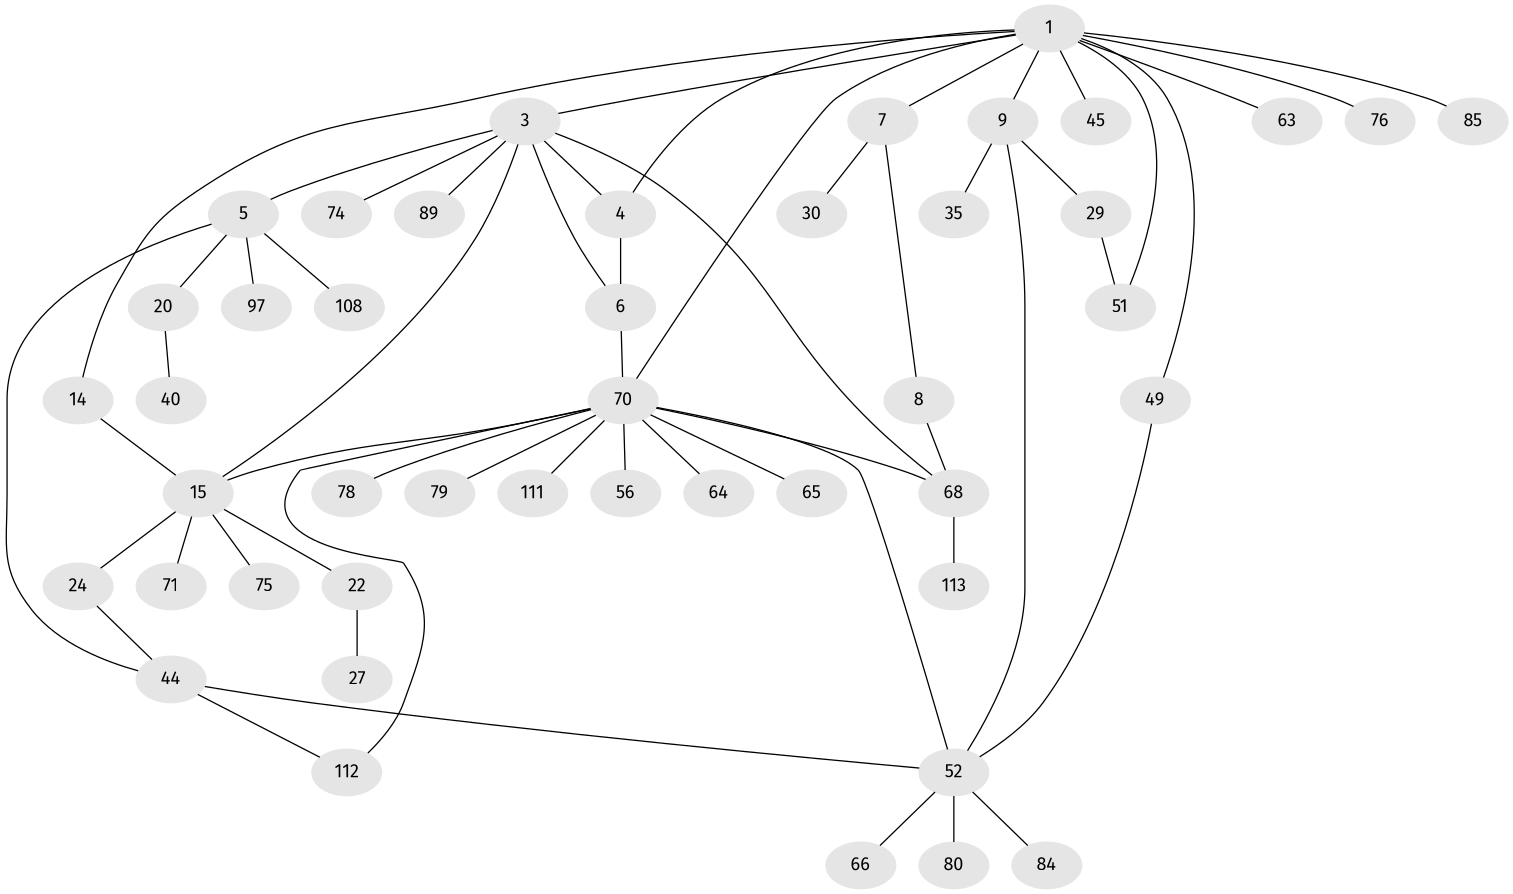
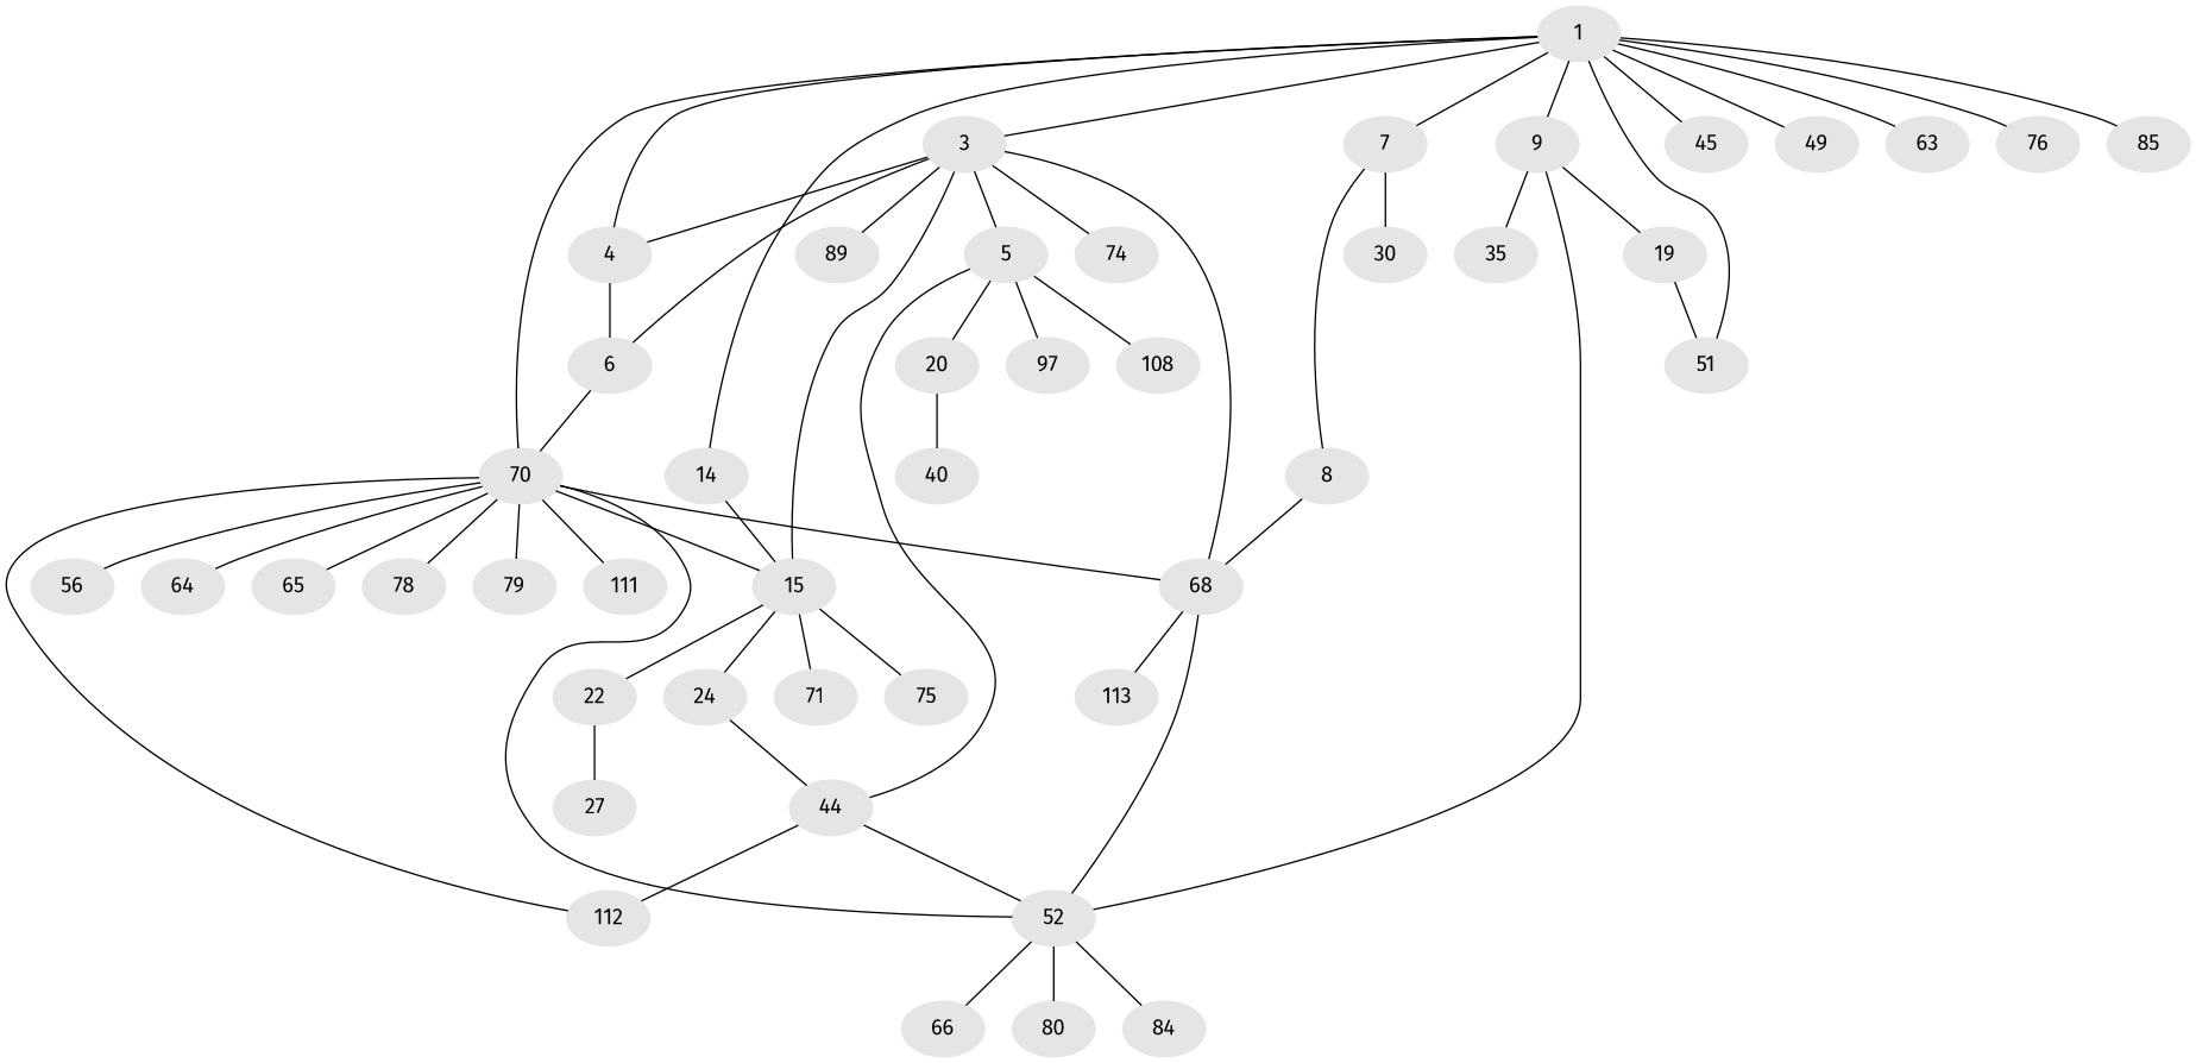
  graph {
    fontname="Fira Sans"
    node [color=gray90 fontname="Fira Sans" style=filled]
    edge [fontname="Fira Sans"]
    1 [super="+2+12+23"]
    3 [super="+28+41+11"]
    4 [super="+60+73"]
    7
    9 [super="+54+17"]
    n6 [label=70 super="+13+50"]
    14
    45
    49
    51
    63
    76 [super="+81"]
    85
    5 [super="+21+18+37"]
    6 [super="+77"]
    15 [super="+16+26+29+43"]
    68 [super="+99"]
    74
    89
    8
    30 [super="+36"]
-   19 [super="+58+39+62" label=29]
+   19 [super="+58+39+62"]
    35
    52 [super="+55+70+53"]
    56 [super="+105"]
    64 [super="+88"]
    65
    78
    79
    111
    112
    20
    44 [super="+47+57+100"]
    97
    108
    22 [super="+106"]
    24 [super="+83+67"]
    71 [super="+72"]
    75
    113
    40
    66
    80
    84 [super="+95"]
    27
    1 -- 3
    1 -- 4
    1 -- 7
    1 -- 9
    1 -- n6
    1 -- 14
    1 -- 45
    1 -- 49
    1 -- 51
    1 -- 63
    1 -- 76
    1 -- 85
    3 -- 4
    3 -- 5
    3 -- 6
    3 -- 15
    3 -- 68
    3 -- 74
    3 -- 89
    4 -- 6
    7 -- 8
    7 -- 30
    9 -- 19
    9 -- 35
    9 -- 52
    n6 -- 15
    n6 -- 68
    n6 -- 52
    n6 -- 56
    n6 -- 64
    n6 -- 65
    n6 -- 78
    n6 -- 79
    n6 -- 111
    n6 -- 112
    14 -- 15
-   49 -- 52
+   68 -- 52
    5 -- 20
    5 -- 44
    5 -- 97
    5 -- 108
    6 -- n6
    15 -- 22
    15 -- 24
    15 -- 71 [weight=2]
    15 -- 75
    68 -- 113
    8 -- 68
    19 -- 51
    52 -- 66
    52 -- 80
    52 -- 84
    20 -- 40
    44 -- 52
    44 -- 112
    22 -- 27
    24 -- 44
  }
